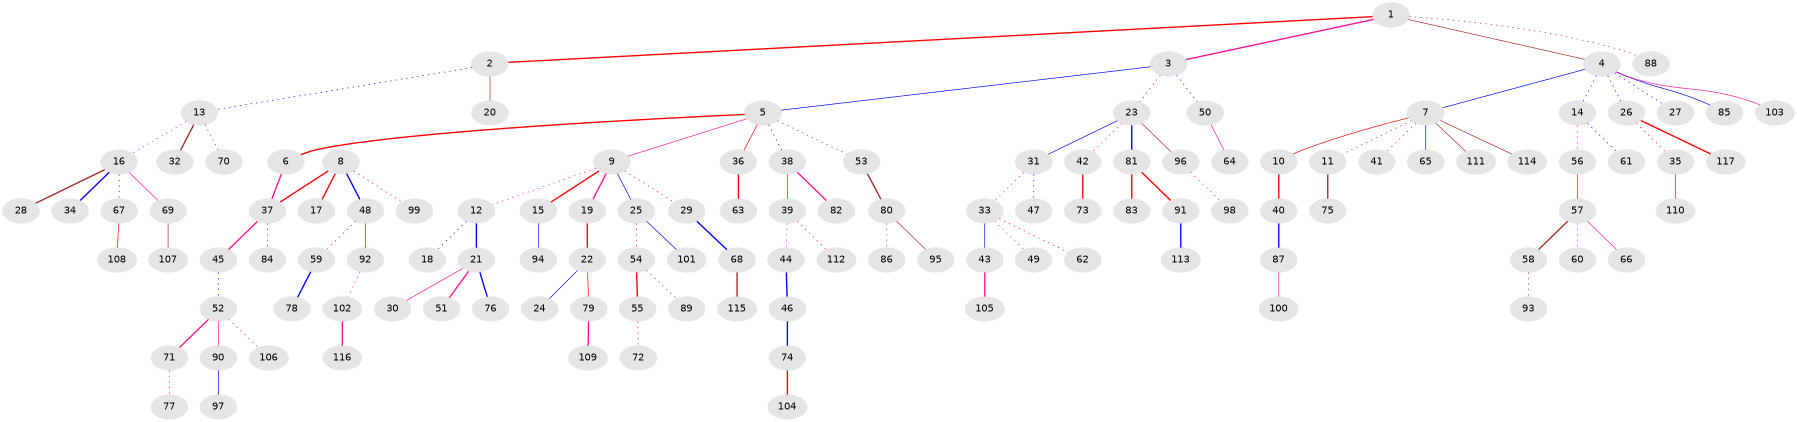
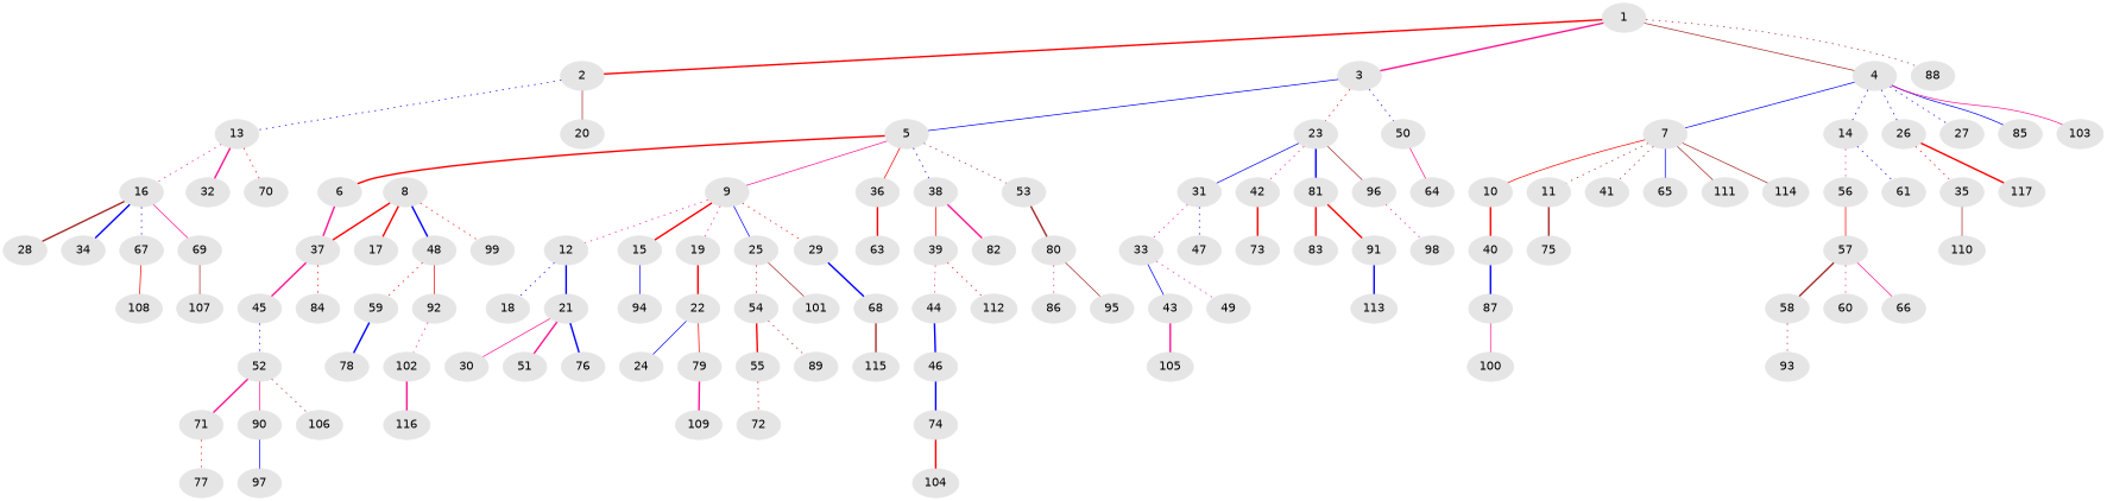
  graph {
    fontname="DejaVu Sans"
    node [color=gray90 fontname="DejaVu Sans" style=filled]
    edge [color=red fontname="DejaVu Sans" style=bold]
    1
    2
    3
    4
    88
    13
    20
    5
    23
    50
    7
    14
    26
    27
    85
    103
    16
    32
    70
    6
    9
    36
    38
    53
    31
    42
    81
    96
    64
    10
    11
    41
    65
    111
    114
    56
    61
    35
    117
    37
    12
    15
    19
    25
    29
    63
    39
    82
    80
    8
    17
    48
    99
    40
    75
    45
    84
    59
    92
    18
    21
    94
    22
    54
    101
    68
    87
    30
    51
    76
    28
    34
    67
    69
    57
    108
    107
    24
    79
    109
    33
    47
    73
    83
    91
    98
    55
    89
    110
    115
    43
    49
-   62
    105
    52
    44
    112
    46
    100
    74
    71
    90
    106
    104
    78
    102
    77
    97
    86
    95
    72
    58
    60
    66
    93
    113
    116
    1 -- 2
    1 -- 3 [color=deeppink]
    1 -- 4 [color=brown style=solid]
    1 -- 88 [color=brown style=dotted]
    2 -- 13 [color=blue style=dotted]
    2 -- 20 [color=brown style=solid]
    3 -- 5 [color=blue style=solid]
    3 -- 23 [style=dotted]
    3 -- 50 [color=blue style=dotted]
    4 -- 7 [color=blue style=solid]
    4 -- 14 [color=blue style=dotted]
    4 -- 26 [color=blue style=dotted]
    4 -- 27 [color=blue style=dotted]
    4 -- 85 [color=blue style=solid]
    4 -- 103 [color=deeppink style=solid]
    13 -- 16 [color=deeppink style=dotted]
-   13 -- 32 [color=brown]
+   13 -- 32 [color=deeppink]
    13 -- 70 [style=dotted]
    5 -- 6
    5 -- 9 [color=deeppink style=solid]
    5 -- 36 [style=solid]
    5 -- 38 [color=blue style=dotted]
    5 -- 53 [color=brown style=dotted]
    23 -- 31 [color=blue style=solid]
    23 -- 42 [color=deeppink style=dotted]
    23 -- 81 [color=blue]
    23 -- 96 [color=brown style=solid]
    50 -- 64 [color=deeppink style=solid]
    7 -- 10 [style=solid]
    7 -- 11 [color=brown style=dotted]
    7 -- 41 [color=brown style=dotted]
    7 -- 65 [color=blue style=solid]
    7 -- 111 [color=brown style=solid]
    7 -- 114 [color=brown style=solid]
    14 -- 56 [color=deeppink style=dotted]
    14 -- 61 [color=blue style=dotted]
    26 -- 35 [style=dotted]
    26 -- 117
    16 -- 28 [color=brown]
    16 -- 34 [color=blue]
    16 -- 67 [color=blue style=dotted]
    16 -- 69 [color=deeppink style=solid]
    6 -- 37 [color=deeppink]
    9 -- 12 [color=deeppink style=dotted]
    9 -- 15
-   9 -- 19 [color=deeppink]
+   9 -- 19 [color=deeppink style=dotted]
    9 -- 25 [color=blue style=solid]
    9 -- 29 [style=dotted]
    36 -- 63
    38 -- 39 [style=solid]
    38 -- 82 [color=deeppink]
    53 -- 80 [color=brown]
    31 -- 33 [color=deeppink style=dotted]
    31 -- 47 [color=blue style=dotted]
    42 -- 73
    81 -- 83
    81 -- 91
    96 -- 98 [color=deeppink style=dotted]
    10 -- 40
    11 -- 75 [color=brown]
    56 -- 57 [style=solid]
    35 -- 110 [color=brown style=solid]
    37 -- 45 [color=deeppink]
    37 -- 84 [style=dotted]
    12 -- 18 [color=blue style=dotted]
    12 -- 21 [color=blue]
    15 -- 94 [color=blue style=solid]
    19 -- 22
    25 -- 54 [style=dotted]
-   25 -- 101 [color=blue style=solid]
+   25 -- 101 [color=brown style=solid]
    29 -- 68 [color=blue]
    39 -- 44 [color=deeppink style=dotted]
    39 -- 112 [style=dotted]
    80 -- 86 [color=deeppink style=dotted]
    80 -- 95 [color=brown style=solid]
    8 -- 37
    8 -- 17
    8 -- 48 [color=blue]
    8 -- 99 [style=dotted]
    48 -- 59 [style=dotted]
    48 -- 92 [style=solid]
    40 -- 87 [color=blue]
    45 -- 52 [color=blue style=dotted]
    59 -- 78 [color=blue]
    92 -- 102 [color=deeppink style=dotted]
    21 -- 30 [color=deeppink style=solid]
    21 -- 51 [color=deeppink]
    21 -- 76 [color=blue]
    22 -- 24 [color=blue style=solid]
    22 -- 79 [style=solid]
    54 -- 55
    54 -- 89 [color=brown style=dotted]
    68 -- 115 [color=brown]
    87 -- 100 [color=deeppink style=solid]
    67 -- 108 [style=solid]
    69 -- 107 [color=brown style=solid]
    57 -- 58 [color=brown]
    57 -- 60 [color=deeppink style=dotted]
    57 -- 66 [color=deeppink style=solid]
    79 -- 109 [color=deeppink]
    33 -- 43 [color=blue style=solid]
    33 -- 49 [color=deeppink style=dotted]
-   33 -- 62 [style=dotted]
    91 -- 113 [color=blue]
    55 -- 72 [style=dotted]
    43 -- 105 [color=deeppink]
    52 -- 71 [color=deeppink]
    52 -- 90 [color=deeppink style=solid]
    52 -- 106 [color=brown style=dotted]
    44 -- 46 [color=blue]
    46 -- 74 [color=blue]
    74 -- 104
    71 -- 77 [style=dotted]
    90 -- 97 [color=blue style=solid]
    102 -- 116 [color=deeppink]
    58 -- 93 [color=brown style=dotted]
  }
